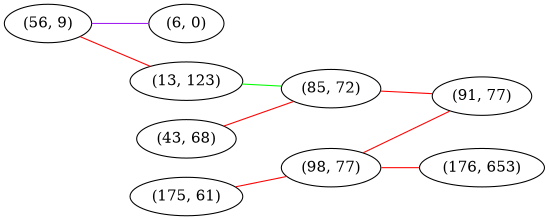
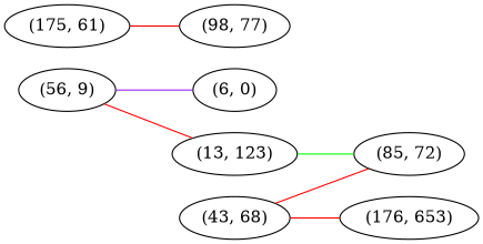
  graph {
    rankdir=LR
    edge [color=red weight=1]
    n1 [label="(6, 0)"]
    "(56, 9)"
    "(13, 123)"
    "(85, 72)"
    "(43, 68)"
-   "(91, 77)"
    n7 [label="(175, 61)"]
    "(98, 77)"
    n9 [label="(176, 653)"]
    "(56, 9)" -- n1 [color=purple weight=4]
    "(56, 9)" -- "(13, 123)"
    "(13, 123)" -- "(85, 72)" [color=green weight=2]
-   "(85, 72)" -- "(91, 77)"
    "(43, 68)" -- "(85, 72)"
    n7 -- "(98, 77)"
-   "(98, 77)" -- "(91, 77)"
-   "(98, 77)" -- n9
+   "(43, 68)" -- n9
  }
